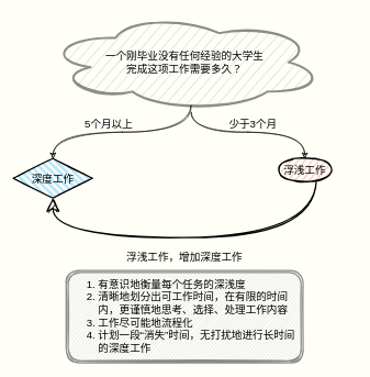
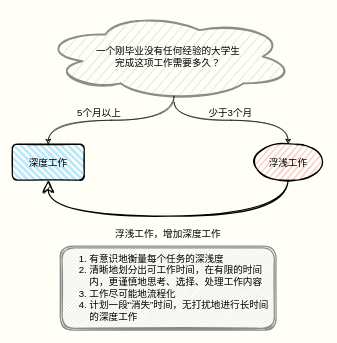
  <mxCell id="0" />
  <mxCell id="1" parent="0" />
  <mxCell id="2" style="edgeStyle=orthogonalEdgeStyle;orthogonalLoop=1;jettySize=auto;html=1;entryX=0.5;entryY=1;entryDx=0;entryDy=0;sketch=1;curved=1;strokeWidth=2;endArrow=classic;endFill=1;endSize=16;shadow=0;" edge="1" parent="1" source="3" target="4"><mxGeometry relative="1" as="geometry"><Array as="points"><mxPoint x="480" y="360" /><mxPoint x="80" y="360" /></Array></mxGeometry></mxCell>
- <mxCell id="3" value="浮浅工作" style="ellipse;whiteSpace=wrap;html=1;strokeWidth=2;fillWeight=2;hachureGap=8;fillStyle=dots;fontSize=16;fillColor=#f8cecc;sketch=1;rounded=1;" parent="1" vertex="1"><mxGeometry x="420" y="240" width="85" height="35" as="geometry" /></mxCell>
- <mxCell id="4" value="&lt;font style=&quot;font-size: 16px;&quot;&gt;深度工作&lt;/font&gt;" style="rhombus;whiteSpace=wrap;html=1;strokeWidth=2;fillWeight=4;hachureGap=8;hachureAngle=45;shadow=0;glass=0;fontSize=16;fillColor=#BAE8FC;sketch=1;" parent="1" vertex="1"><mxGeometry x="20" y="240" width="120" height="60" as="geometry" /></mxCell>
+ <mxCell id="3" value="浮浅工作" style="ellipse;whiteSpace=wrap;html=1;strokeWidth=2;fillWeight=2;hachureGap=8;fillStyle=dots;fontSize=16;fillColor=#f8cecc;sketch=1;rounded=1;" parent="1" vertex="1"><mxGeometry x="420" y="240" width="120" height="60" as="geometry" /></mxCell>
+ <mxCell id="4" value="&lt;font style=&quot;font-size: 16px;&quot;&gt;深度工作&lt;/font&gt;" style="whiteSpace=wrap;html=1;strokeWidth=2;fillWeight=4;hachureGap=8;hachureAngle=45;shadow=0;glass=0;fontSize=16;fillColor=#BAE8FC;sketch=1;rounded=1;" parent="1" vertex="1"><mxGeometry x="20" y="240" width="120" height="60" as="geometry" /></mxCell>
  <mxCell id="5" value="一个刚毕业没有任何经验的大学生&lt;br&gt;完成这项工作需要多久？" style="ellipse;shape=cloud;whiteSpace=wrap;html=1;shadow=0;glass=0;fontSize=16;sketch=1;rounded=1;opacity=90;strokeWidth=3;fillStyle=auto;strokeColor=#808080;fillColor=#E6E6E6;" parent="1" vertex="1"><mxGeometry x="70" y="20" width="420" height="148" as="geometry" /></mxCell>
  <mxCell id="6" value="" style="edgeStyle=elbowEdgeStyle;elbow=vertical;endArrow=classic;html=1;fontSize=16;exitX=0.523;exitY=0.946;exitDx=0;exitDy=0;exitPerimeter=0;sketch=1;curved=1;" parent="1" source="5" target="4" edge="1"><mxGeometry width="50" height="50" relative="1" as="geometry"><mxPoint x="274" y="180" as="sourcePoint" /><mxPoint x="114" y="260" as="targetPoint" /><Array as="points"><mxPoint x="190" y="200" /></Array></mxGeometry></mxCell>
  <mxCell id="7" value="" style="edgeStyle=elbowEdgeStyle;elbow=vertical;endArrow=classic;html=1;fontSize=16;sketch=1;curved=1;" parent="1" target="3" edge="1"><mxGeometry width="50" height="50" relative="1" as="geometry"><mxPoint x="290" y="170" as="sourcePoint" /><mxPoint x="120" y="250" as="targetPoint" /><Array as="points"><mxPoint x="350" y="200" /></Array></mxGeometry></mxCell>
  <mxCell id="8" value="5个月以上" style="text;html=1;strokeColor=none;fillColor=none;align=center;verticalAlign=middle;whiteSpace=wrap;rounded=0;shadow=0;glass=0;sketch=1;fontSize=16;fontColor=#000000;opacity=90;" parent="1" vertex="1"><mxGeometry x="120" y="178" width="90" height="20" as="geometry" /></mxCell>
  <mxCell id="9" value="少于3个月" style="text;html=1;strokeColor=none;fillColor=none;align=center;verticalAlign=middle;whiteSpace=wrap;rounded=0;shadow=0;glass=0;sketch=1;fontSize=16;fontColor=#000000;opacity=90;" parent="1" vertex="1"><mxGeometry x="339" y="178" width="90" height="20" as="geometry" /></mxCell>
  <mxCell id="10" value="&lt;ol&gt;&lt;li&gt;有意识地衡量每个任务的深浅度&lt;/li&gt;&lt;li&gt;清晰地划分出可工作时间，在有限的时间内，更谨慎地思考、选择、处理工作内容&lt;/li&gt;&lt;li&gt;工作尽可能地流程化&lt;/li&gt;&lt;li&gt;计划一段“消失”时间，无打扰地进行长时间的深度工作&lt;/li&gt;&lt;/ol&gt;" style="shape=ext;double=1;rounded=1;whiteSpace=wrap;html=1;shadow=0;glass=0;sketch=1;strokeColor=#808080;strokeWidth=2;fillColor=#E6E6E6;fontSize=16;fontColor=#000000;opacity=90;align=left;verticalAlign=middle;horizontal=1;spacing=6;spacingTop=0;spacingRight=2;spacingBottom=2;spacingLeft=0;" parent="1" vertex="1"><mxGeometry x="100" y="410" width="360" height="140" as="geometry" /></mxCell>
  <mxCell id="11" value="浮浅工作，增加深度工作" style="text;html=1;strokeColor=none;fillColor=none;align=center;verticalAlign=middle;whiteSpace=wrap;rounded=0;shadow=0;glass=0;sketch=1;fontSize=16;fontColor=#000000;opacity=90;" parent="1" vertex="1"><mxGeometry x="145" y="380" width="270" height="20" as="geometry" /></mxCell>
